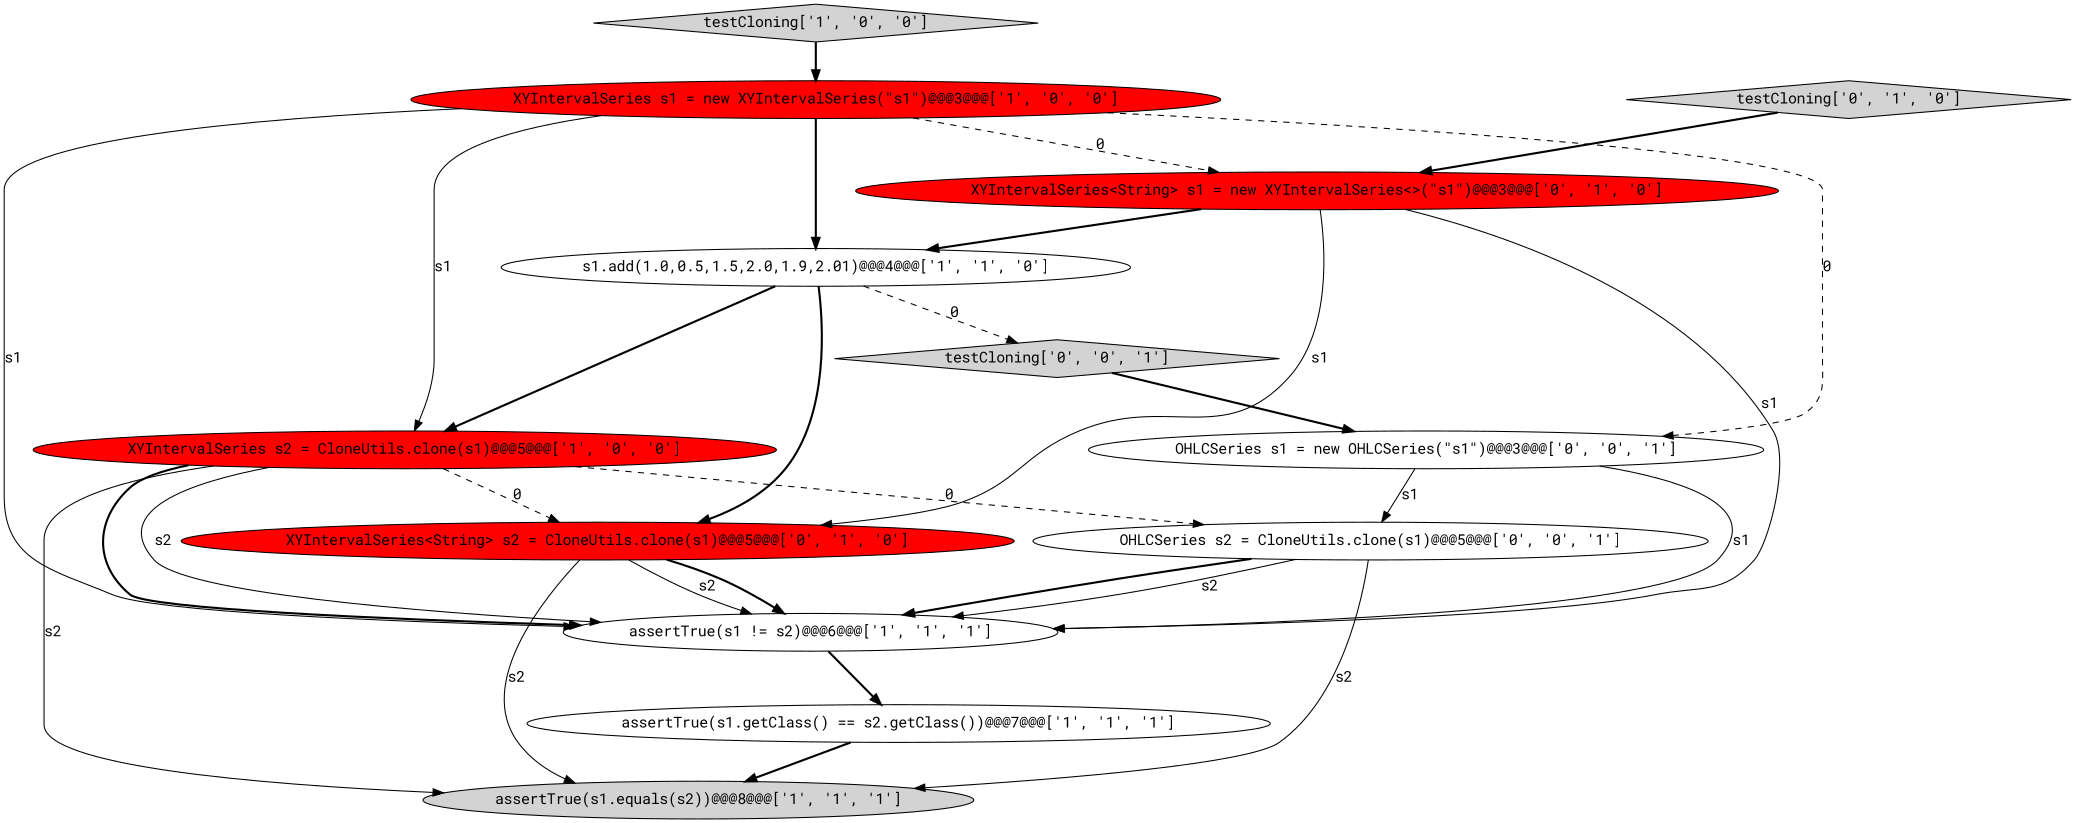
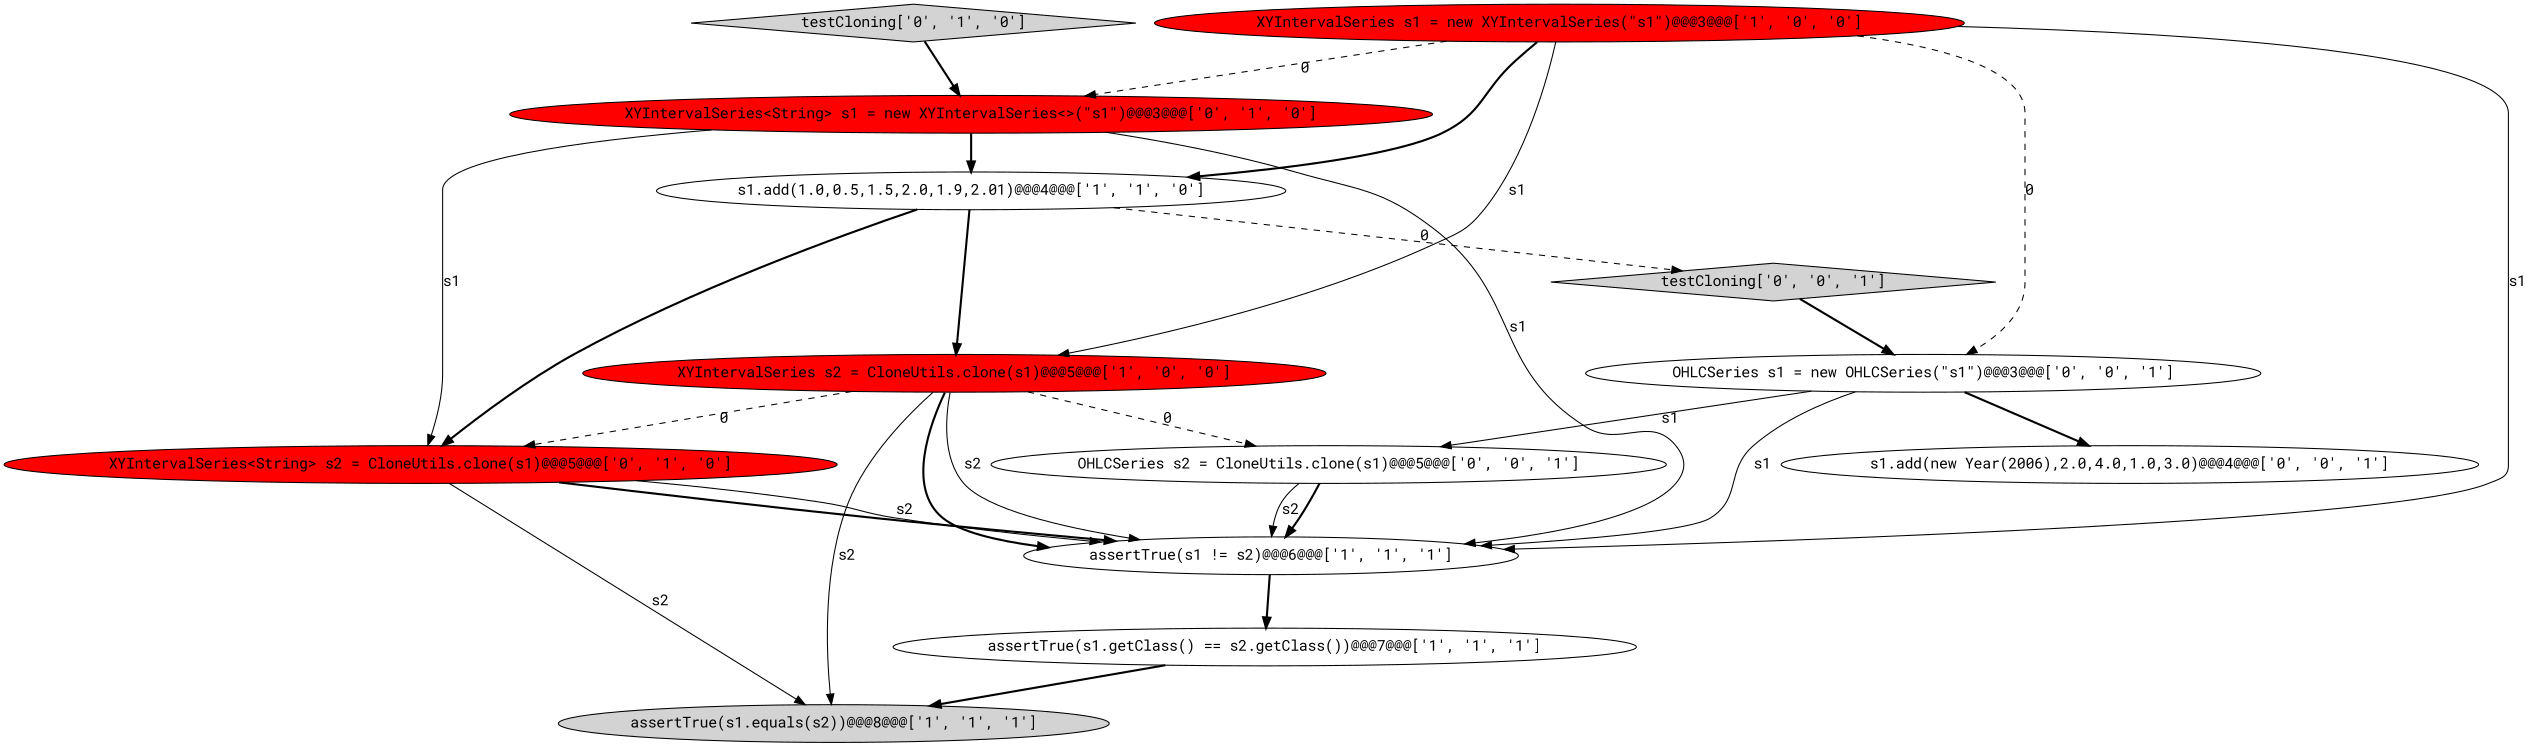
  digraph {
    fontname="Roboto Mono"
    node [fillcolor=white fontname="Roboto Mono" shape=ellipse style=filled]
    edge [fontname="Roboto Mono" style=bold]
    n1 [fillcolor=lightgray label="assertTrue(s1.equals(s2))@@@8@@@['1', '1', '1']"]
-   n2 [fillcolor=lightgray label="testCloning['1', '0', '0']" shape=diamond]
    n3 [fillcolor=red label="XYIntervalSeries s1 = new XYIntervalSeries(\"s1\")@@@3@@@['1', '0', '0']"]
    n4 [label="OHLCSeries s1 = new OHLCSeries(\"s1\")@@@3@@@['0', '0', '1']"]
    n5 [label="assertTrue(s1 != s2)@@@6@@@['1', '1', '1']"]
    n6 [fillcolor=red label="XYIntervalSeries<String> s1 = new XYIntervalSeries<>(\"s1\")@@@3@@@['0', '1', '0']"]
    n7 [fillcolor=red label="XYIntervalSeries s2 = CloneUtils.clone(s1)@@@5@@@['1', '0', '0']"]
    n8 [label="s1.add(1.0,0.5,1.5,2.0,1.9,2.01)@@@4@@@['1', '1', '0']"]
+   n9 [label="s1.add(new Year(2006),2.0,4.0,1.0,3.0)@@@4@@@['0', '0', '1']"]
    n10 [label="OHLCSeries s2 = CloneUtils.clone(s1)@@@5@@@['0', '0', '1']"]
    n11 [label="assertTrue(s1.getClass() == s2.getClass())@@@7@@@['1', '1', '1']"]
    n12 [fillcolor=red label="XYIntervalSeries<String> s2 = CloneUtils.clone(s1)@@@5@@@['0', '1', '0']"]
    n13 [fillcolor=lightgray label="testCloning['0', '0', '1']" shape=diamond]
    n14 [fillcolor=lightgray label="testCloning['0', '1', '0']" shape=diamond]
-   n2 -> n3
    n3 -> n4 [label=0 style=dashed]
    n3 -> n5 [label=s1 style=solid]
    n3 -> n6 [label=0 style=dashed]
    n3 -> n7 [label=s1 style=solid]
    n3 -> n8
    n4 -> n5 [label=s1 style=solid]
+   n4 -> n9
    n4 -> n10 [label=s1 style=solid]
    n5 -> n11
    n6 -> n5 [label=s1 style=solid]
    n6 -> n8
    n6 -> n12 [label=s1 style=solid]
    n7 -> n1 [label=s2 style=solid]
    n7 -> n5
    n7 -> n5 [label=s2 style=solid]
    n7 -> n10 [label=0 style=dashed]
    n7 -> n12 [label=0 style=dashed]
    n8 -> n7
    n8 -> n12
    n8 -> n13 [label=0 style=dashed]
-   n10 -> n1 [label=s2 style=solid]
    n10 -> n5 [label=s2 style=solid]
    n10 -> n5
    n11 -> n1
    n12 -> n1 [label=s2 style=solid]
    n12 -> n5
    n12 -> n5 [label=s2 style=solid]
    n13 -> n4
    n14 -> n6
  }
